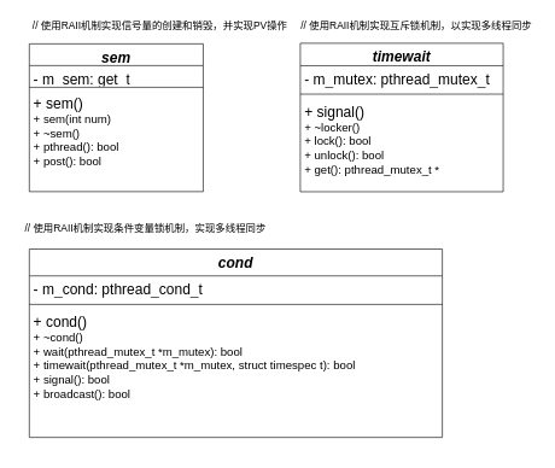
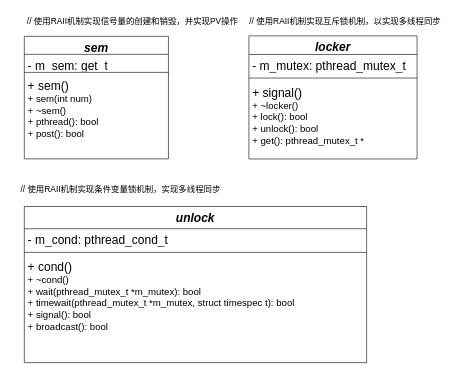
  <mxCell id="0" />
  <mxCell id="1" parent="0" />
  <mxCell id="2" value="" style="group" vertex="1" connectable="0" parent="1"><mxGeometry x="414" y="20" width="330" height="239.167" as="geometry" /></mxCell>
- <mxCell id="3" value="&lt;font style=&quot;font-size: 20px;&quot;&gt;&lt;i&gt;timewait&lt;/i&gt;&lt;/font&gt;" style="swimlane;fontStyle=1;align=center;verticalAlign=top;childLayout=stackLayout;horizontal=1;startSize=31;horizontalStack=0;resizeParent=1;resizeParentMax=0;resizeLast=0;collapsible=1;marginBottom=0;whiteSpace=wrap;html=1;" vertex="1" parent="2"><mxGeometry y="39.167" width="280" height="205.004" as="geometry" /></mxCell>
+ <mxCell id="3" value="&lt;font style=&quot;font-size: 20px;&quot;&gt;&lt;i&gt;locker&lt;/i&gt;&lt;/font&gt;" style="swimlane;fontStyle=1;align=center;verticalAlign=top;childLayout=stackLayout;horizontal=1;startSize=31;horizontalStack=0;resizeParent=1;resizeParentMax=0;resizeLast=0;collapsible=1;marginBottom=0;whiteSpace=wrap;html=1;" vertex="1" parent="2"><mxGeometry y="39.167" width="280" height="205.004" as="geometry" /></mxCell>
  <mxCell id="4" value="&lt;font style=&quot;font-size: 20px;&quot;&gt;- m_mutex: pthread_mutex_t&lt;/font&gt;" style="text;strokeColor=none;fillColor=none;align=left;verticalAlign=top;spacingLeft=4;spacingRight=4;overflow=hidden;rotatable=0;points=[[0,0.5],[1,0.5]];portConstraint=eastwest;whiteSpace=wrap;html=1;" vertex="1" parent="3"><mxGeometry y="31" width="280" height="34" as="geometry" /></mxCell>
  <mxCell id="5" value="" style="line;strokeWidth=1;fillColor=none;align=left;verticalAlign=middle;spacingTop=-1;spacingLeft=3;spacingRight=3;rotatable=0;labelPosition=right;points=[];portConstraint=eastwest;strokeColor=inherit;" vertex="1" parent="3"><mxGeometry y="65" width="280" height="10.444" as="geometry" /></mxCell>
  <mxCell id="6" value="&lt;font style=&quot;font-size: 20px;&quot;&gt;+ signal()&lt;/font&gt;&lt;div&gt;&lt;font size=&quot;3&quot;&gt;+ ~locker()&lt;/font&gt;&lt;/div&gt;&lt;div&gt;&lt;font size=&quot;3&quot;&gt;+ lock(): bool&lt;/font&gt;&lt;/div&gt;&lt;div&gt;&lt;font size=&quot;3&quot;&gt;+ unlock(): bool&lt;/font&gt;&lt;/div&gt;&lt;div&gt;&lt;font size=&quot;3&quot;&gt;+ get(): pthread_mutex_t *&lt;/font&gt;&lt;/div&gt;" style="text;strokeColor=none;fillColor=none;align=left;verticalAlign=top;spacingLeft=4;spacingRight=4;overflow=hidden;rotatable=0;points=[[0,0.5],[1,0.5]];portConstraint=eastwest;whiteSpace=wrap;html=1;" vertex="1" parent="3"><mxGeometry y="75.444" width="280" height="129.56" as="geometry" /></mxCell>
  <mxCell id="7" value="&lt;font style=&quot;font-size: 14px;&quot;&gt;// 使用RAII机制实现互斥锁机制，以实现多线程同步&lt;/font&gt;" style="text;html=1;align=center;verticalAlign=middle;resizable=0;points=[];autosize=1;strokeColor=none;fillColor=none;" vertex="1" parent="2"><mxGeometry x="-10" width="340" height="30" as="geometry" /></mxCell>
  <mxCell id="8" value="" style="group" vertex="1" connectable="0" parent="1"><mxGeometry x="40" y="300" width="570" height="323.333" as="geometry" /></mxCell>
- <mxCell id="9" value="&lt;font style=&quot;font-size: 20px;&quot;&gt;&lt;i&gt;cond&lt;/i&gt;&lt;/font&gt;" style="swimlane;fontStyle=1;align=center;verticalAlign=top;childLayout=stackLayout;horizontal=1;startSize=37;horizontalStack=0;resizeParent=1;resizeParentMax=0;resizeLast=0;collapsible=1;marginBottom=0;whiteSpace=wrap;html=1;" vertex="1" parent="8"><mxGeometry y="43.333" width="570" height="259.996" as="geometry" /></mxCell>
+ <mxCell id="9" value="&lt;font style=&quot;font-size: 20px;&quot;&gt;&lt;i&gt;unlock&lt;/i&gt;&lt;/font&gt;" style="swimlane;fontStyle=1;align=center;verticalAlign=top;childLayout=stackLayout;horizontal=1;startSize=37;horizontalStack=0;resizeParent=1;resizeParentMax=0;resizeLast=0;collapsible=1;marginBottom=0;whiteSpace=wrap;html=1;" vertex="1" parent="8"><mxGeometry y="43.333" width="570" height="259.996" as="geometry" /></mxCell>
  <mxCell id="10" value="&lt;font style=&quot;font-size: 20px;&quot;&gt;- m_cond: pthread_cond_t&lt;/font&gt;" style="text;strokeColor=none;fillColor=none;align=left;verticalAlign=top;spacingLeft=4;spacingRight=4;overflow=hidden;rotatable=0;points=[[0,0.5],[1,0.5]];portConstraint=eastwest;whiteSpace=wrap;html=1;" vertex="1" parent="9"><mxGeometry y="37" width="570" height="33.62" as="geometry" /></mxCell>
  <mxCell id="11" value="" style="line;strokeWidth=1;fillColor=none;align=left;verticalAlign=middle;spacingTop=-1;spacingLeft=3;spacingRight=3;rotatable=0;labelPosition=right;points=[];portConstraint=eastwest;strokeColor=inherit;" vertex="1" parent="9"><mxGeometry y="70.62" width="570" height="11.556" as="geometry" /></mxCell>
  <mxCell id="12" value="&lt;font style=&quot;font-size: 20px;&quot;&gt;+ cond()&lt;/font&gt;&lt;div&gt;&lt;font size=&quot;3&quot; style=&quot;&quot;&gt;+ ~cond()&lt;/font&gt;&lt;/div&gt;&lt;div&gt;&lt;font size=&quot;3&quot;&gt;+ wait(&lt;span style=&quot;background-color: initial;&quot;&gt;pthread_mutex_t *m_mutex&lt;/span&gt;&lt;span style=&quot;background-color: initial;&quot;&gt;): bool&lt;/span&gt;&lt;/font&gt;&lt;/div&gt;&lt;div&gt;&lt;font size=&quot;3&quot;&gt;+ timewait(&lt;span style=&quot;background-color: initial;&quot;&gt;pthread_mutex_t *m_mutex, struct timespec t&lt;/span&gt;&lt;span style=&quot;background-color: initial;&quot;&gt;): bool&lt;/span&gt;&lt;/font&gt;&lt;/div&gt;&lt;div&gt;&lt;font size=&quot;3&quot;&gt;+ signal(): bool&lt;/font&gt;&lt;/div&gt;&lt;div&gt;&lt;font size=&quot;3&quot;&gt;+ broadcast(): bool&lt;/font&gt;&lt;/div&gt;" style="text;strokeColor=none;fillColor=none;align=left;verticalAlign=top;spacingLeft=4;spacingRight=4;overflow=hidden;rotatable=0;points=[[0,0.5],[1,0.5]];portConstraint=eastwest;whiteSpace=wrap;html=1;" vertex="1" parent="9"><mxGeometry y="82.176" width="570" height="177.82" as="geometry" /></mxCell>
  <mxCell id="13" value="&lt;font style=&quot;font-size: 14px;&quot;&gt;// 使用RAII机制实现条件变量锁机制，实现多线程同步&lt;/font&gt;" style="text;html=1;align=center;verticalAlign=middle;resizable=0;points=[];autosize=1;strokeColor=none;fillColor=none;" vertex="1" parent="8"><mxGeometry x="-20" width="360" height="30" as="geometry" /></mxCell>
  <mxCell id="14" value="" style="group" vertex="1" connectable="0" parent="1"><mxGeometry x="30" y="20" width="380" height="240" as="geometry" /></mxCell>
  <mxCell id="15" value="&lt;font style=&quot;font-size: 14px;&quot;&gt;// 使用RAII机制实现信号量的创建和销毁，并实现PV操作&lt;/font&gt;" style="text;html=1;align=center;verticalAlign=middle;resizable=0;points=[];autosize=1;strokeColor=none;fillColor=none;" vertex="1" parent="14"><mxGeometry width="380" height="30" as="geometry" /></mxCell>
  <mxCell id="16" value="&lt;font style=&quot;font-size: 20px;&quot;&gt;&lt;i&gt;sem&lt;/i&gt;&lt;/font&gt;" style="swimlane;fontStyle=1;align=center;verticalAlign=top;childLayout=stackLayout;horizontal=1;startSize=30;horizontalStack=0;resizeParent=1;resizeParentMax=0;resizeLast=0;collapsible=1;marginBottom=0;whiteSpace=wrap;html=1;" vertex="1" parent="14"><mxGeometry x="10" y="40" width="240" height="204" as="geometry" /></mxCell>
  <mxCell id="17" value="&lt;font style=&quot;font-size: 20px;&quot;&gt;- m_sem: get_t&lt;/font&gt;" style="text;strokeColor=none;fillColor=none;align=left;verticalAlign=top;spacingLeft=4;spacingRight=4;overflow=hidden;rotatable=0;points=[[0,0.5],[1,0.5]];portConstraint=eastwest;whiteSpace=wrap;html=1;" vertex="1" parent="16"><mxGeometry y="30" width="240" height="26" as="geometry" /></mxCell>
  <mxCell id="18" value="" style="line;strokeWidth=1;fillColor=none;align=left;verticalAlign=middle;spacingTop=-1;spacingLeft=3;spacingRight=3;rotatable=0;labelPosition=right;points=[];portConstraint=eastwest;strokeColor=inherit;" vertex="1" parent="16"><mxGeometry y="56" width="240" height="8" as="geometry" /></mxCell>
  <mxCell id="19" value="&lt;font style=&quot;font-size: 20px;&quot;&gt;+ sem()&lt;/font&gt;&lt;div&gt;&lt;font size=&quot;3&quot;&gt;+ sem(int num)&lt;/font&gt;&lt;/div&gt;&lt;div&gt;&lt;font size=&quot;3&quot;&gt;+ ~sem()&lt;/font&gt;&lt;/div&gt;&lt;div&gt;&lt;font size=&quot;3&quot;&gt;+ pthread(): bool&lt;/font&gt;&lt;/div&gt;&lt;div&gt;&lt;font size=&quot;3&quot;&gt;+ post(): bool&lt;/font&gt;&lt;/div&gt;" style="text;strokeColor=none;fillColor=none;align=left;verticalAlign=top;spacingLeft=4;spacingRight=4;overflow=hidden;rotatable=0;points=[[0,0.5],[1,0.5]];portConstraint=eastwest;whiteSpace=wrap;html=1;" vertex="1" parent="16"><mxGeometry y="64" width="240" height="140" as="geometry" /></mxCell>
